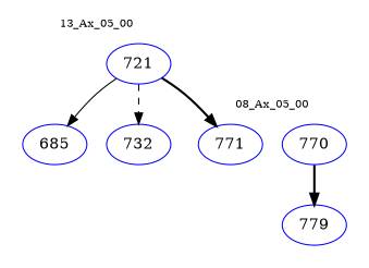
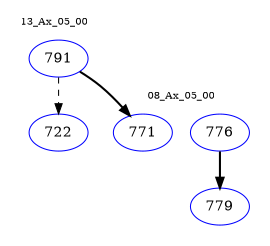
  digraph {
    fontname="DejaVu Serif"
    node [color=blue fontname="DejaVu Serif"]
    edge [color=black fontname="DejaVu Serif" style=bold]
-   n1 [label=721]
-   n2 [label=685]
-   n3 [label=732]
-   n4 [label=770]
+   n1 [label=791]
+   n3 [label=722]
+   n4 [label=776]
    n5 [label=771]
    n6 [label=779]
    subgraph cluster_1 {
      color=white
      fontsize=10
      label="13_Ax_05_00"
      n1
-     n2
      n3
    }
    subgraph cluster_2 {
      color=white
      fontsize=10
      label="08_Ax_05_00"
      n4
      n5
      n6
    }
-   n1 -> n2 [style=solid]
    n1 -> n3 [style=dashed]
    n1 -> n5
    n4 -> n6
  }
